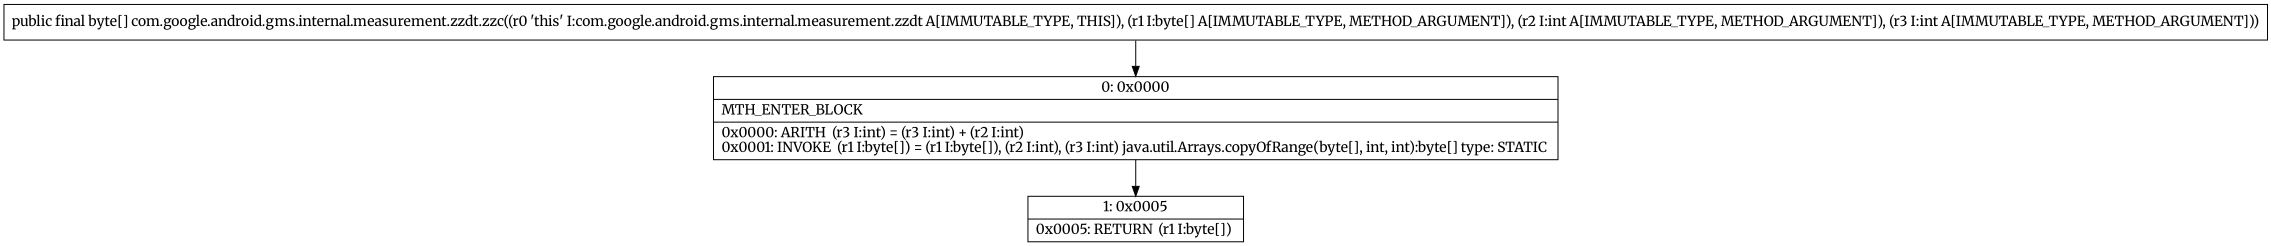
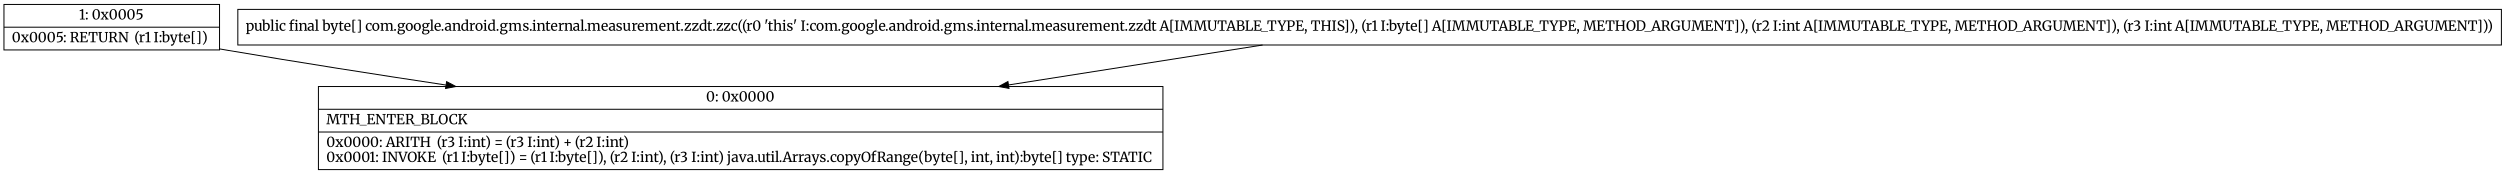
  digraph {
    fontname=Merriweather
    node [shape=record fontname=Merriweather]
    edge [fontname=Merriweather]
    n1 [label="{0\:\ 0x0000|MTH_ENTER_BLOCK\l|0x0000: ARITH  (r3 I:int) = (r3 I:int) + (r2 I:int) \l0x0001: INVOKE  (r1 I:byte[]) = (r1 I:byte[]), (r2 I:int), (r3 I:int) java.util.Arrays.copyOfRange(byte[], int, int):byte[] type: STATIC \l}"]
    n2 [label="{1\:\ 0x0005|0x0005: RETURN  (r1 I:byte[]) \l}"]
    n3 [label="{public final byte[] com.google.android.gms.internal.measurement.zzdt.zzc((r0 'this' I:com.google.android.gms.internal.measurement.zzdt A[IMMUTABLE_TYPE, THIS]), (r1 I:byte[] A[IMMUTABLE_TYPE, METHOD_ARGUMENT]), (r2 I:int A[IMMUTABLE_TYPE, METHOD_ARGUMENT]), (r3 I:int A[IMMUTABLE_TYPE, METHOD_ARGUMENT])) }"]
-   n1 -> n2
+   n2 -> n1
    n3 -> n1
  }
